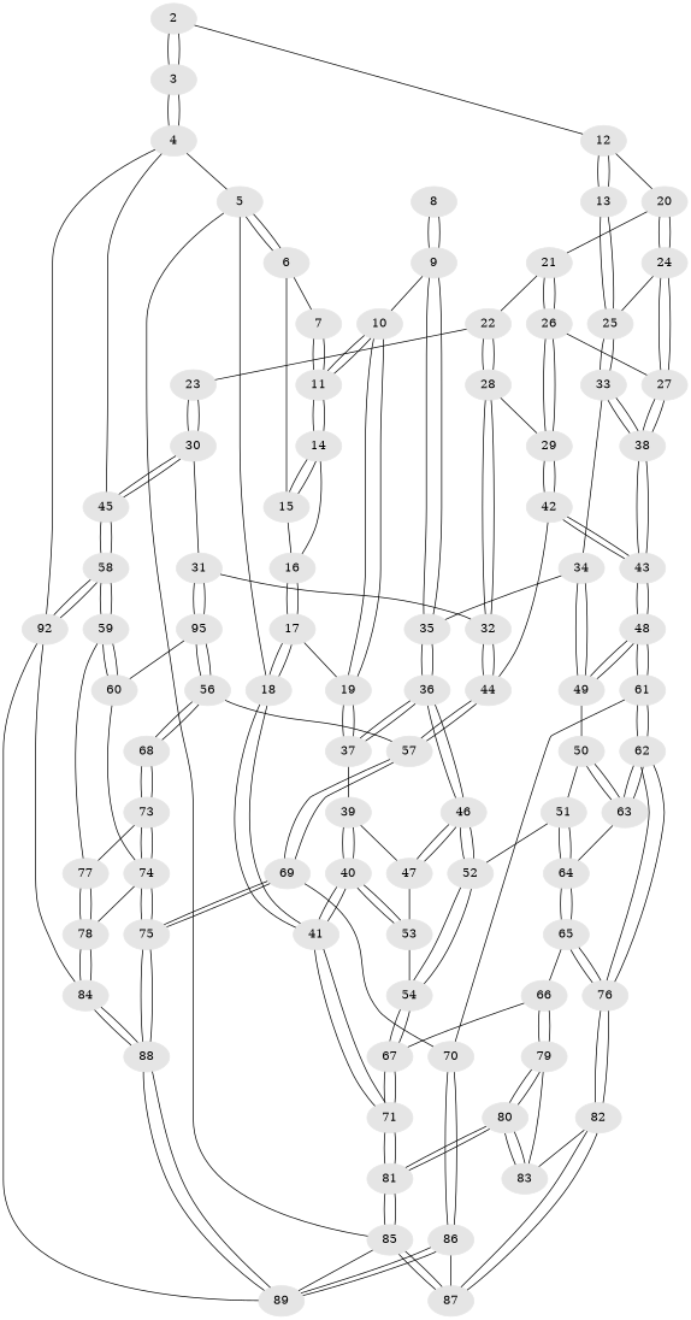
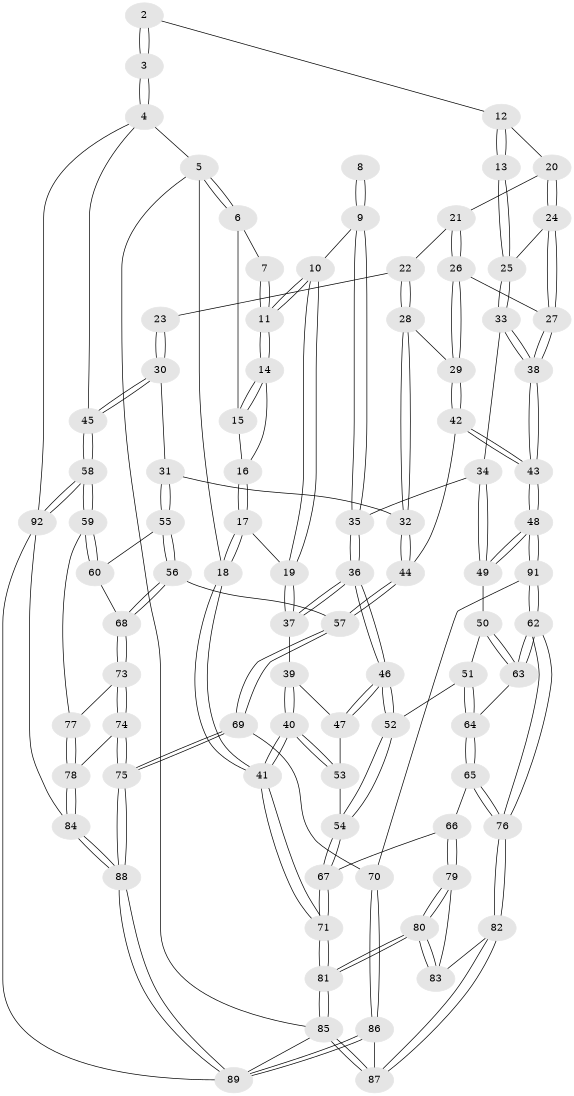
  graph {
    node [color=gray90 style=filled]
    2
    3
    12
    8
    9
    4
    13
    20
    5
    45
    n11 [label=92]
    23
    30
    6
    18
    85
    58
    84
    89
    7
    15
    41
    87
    11
    16
    14
    10
    35
    25
    19
    36
    37
    21
    24
    33
    17
    71
    39
    22
    26
    27
    28
    29
    32
    31
    38
    34
    42
    43
    44
-   55 [label=95]
+   55
    56
    60
    57
    49
    50
    46
    47
    52
    40
    48
    53
    54
    81
-   61
+   61 [label=91]
    69
    59
    62
    70
    51
    63
    64
    65
    67
    68
    73
    75
    77
    78
    76
    86
    82
    66
    79
    80
    83
    74
    88
    2 -- 3
    2 -- 3
    2 -- 12
    3 -- 4
    3 -- 4
    12 -- 13
    12 -- 13
    12 -- 20
    8 -- 9
    8 -- 9
    9 -- 10
    9 -- 35
    9 -- 35
    4 -- 5
    4 -- 45
    4 -- n11
    13 -- 25
    13 -- 25
    20 -- 21
    20 -- 24
    20 -- 24
    5 -- 6
    5 -- 6
    5 -- 18
    5 -- 85
    45 -- 58
    45 -- 58
    n11 -- 84
    n11 -- 89
    23 -- 30
    23 -- 30
    30 -- 45
    30 -- 45
    30 -- 31
    6 -- 7
    6 -- 15
    18 -- 41
    18 -- 41
    85 -- 89
    85 -- 87
    85 -- 87
    58 -- n11
    58 -- n11
    58 -- 59
    58 -- 59
    84 -- 88
    84 -- 88
    7 -- 11
    7 -- 11
    15 -- 16
    41 -- 71
    41 -- 71
    11 -- 14
    11 -- 14
    16 -- 17
    16 -- 17
    14 -- 15
    14 -- 15
    14 -- 16
    10 -- 11
    10 -- 11
    10 -- 19
    10 -- 19
    35 -- 36
    35 -- 36
    25 -- 33
    25 -- 33
    19 -- 37
    19 -- 37
    36 -- 37
    36 -- 37
    36 -- 46
    36 -- 46
    37 -- 39
    21 -- 22
    21 -- 26
    21 -- 26
    24 -- 25
    24 -- 27
    24 -- 27
    33 -- 38
    33 -- 38
    33 -- 34
    17 -- 18
    17 -- 18
    17 -- 19
    71 -- 81
    71 -- 81
    39 -- 47
    39 -- 40
    39 -- 40
    22 -- 23
    22 -- 28
    22 -- 28
    26 -- 27
    26 -- 29
    26 -- 29
    27 -- 38
    27 -- 38
    28 -- 29
    28 -- 32
    28 -- 32
    29 -- 42
    29 -- 42
    32 -- 44
    32 -- 44
    31 -- 32
    31 -- 55
    31 -- 55
    38 -- 43
    38 -- 43
    34 -- 35
    34 -- 49
    34 -- 49
    42 -- 43
    42 -- 43
    42 -- 44
    43 -- 48
    43 -- 48
    44 -- 57
    44 -- 57
    55 -- 56
    55 -- 56
    55 -- 60
    56 -- 57
    56 -- 68
    56 -- 68
-   60 -- 74
+   60 -- 68
    57 -- 69
    57 -- 69
    49 -- 50
    50 -- 51
    50 -- 63
    50 -- 63
    46 -- 47
    46 -- 47
    46 -- 52
    46 -- 52
    47 -- 53
    52 -- 54
    52 -- 54
    40 -- 41
    40 -- 41
    40 -- 53
    40 -- 53
    48 -- 49
    48 -- 49
    48 -- 61
    48 -- 61
    53 -- 54
    54 -- 67
    54 -- 67
    81 -- 85
    81 -- 85
    61 -- 62
    61 -- 62
    61 -- 70
    69 -- 70
    69 -- 75
    69 -- 75
    59 -- 60
    59 -- 60
    59 -- 77
    62 -- 63
    62 -- 63
    62 -- 76
    62 -- 76
    70 -- 86
    70 -- 86
    51 -- 52
    51 -- 64
    51 -- 64
    63 -- 64
    64 -- 65
    64 -- 65
    65 -- 76
    65 -- 76
    65 -- 66
    67 -- 71
    67 -- 71
    68 -- 73
    68 -- 73
    73 -- 77
    73 -- 74
    73 -- 74
    75 -- 88
    75 -- 88
    77 -- 78
    77 -- 78
    78 -- 84
    78 -- 84
    76 -- 82
    76 -- 82
    86 -- 89
    86 -- 89
    86 -- 87
    82 -- 87
    82 -- 87
    82 -- 83
    66 -- 67
    66 -- 79
    66 -- 79
    79 -- 80
    79 -- 80
    79 -- 83
    80 -- 81
    80 -- 81
    80 -- 83
    80 -- 83
    74 -- 75
    74 -- 75
    74 -- 78
    88 -- 89
    88 -- 89
  }
